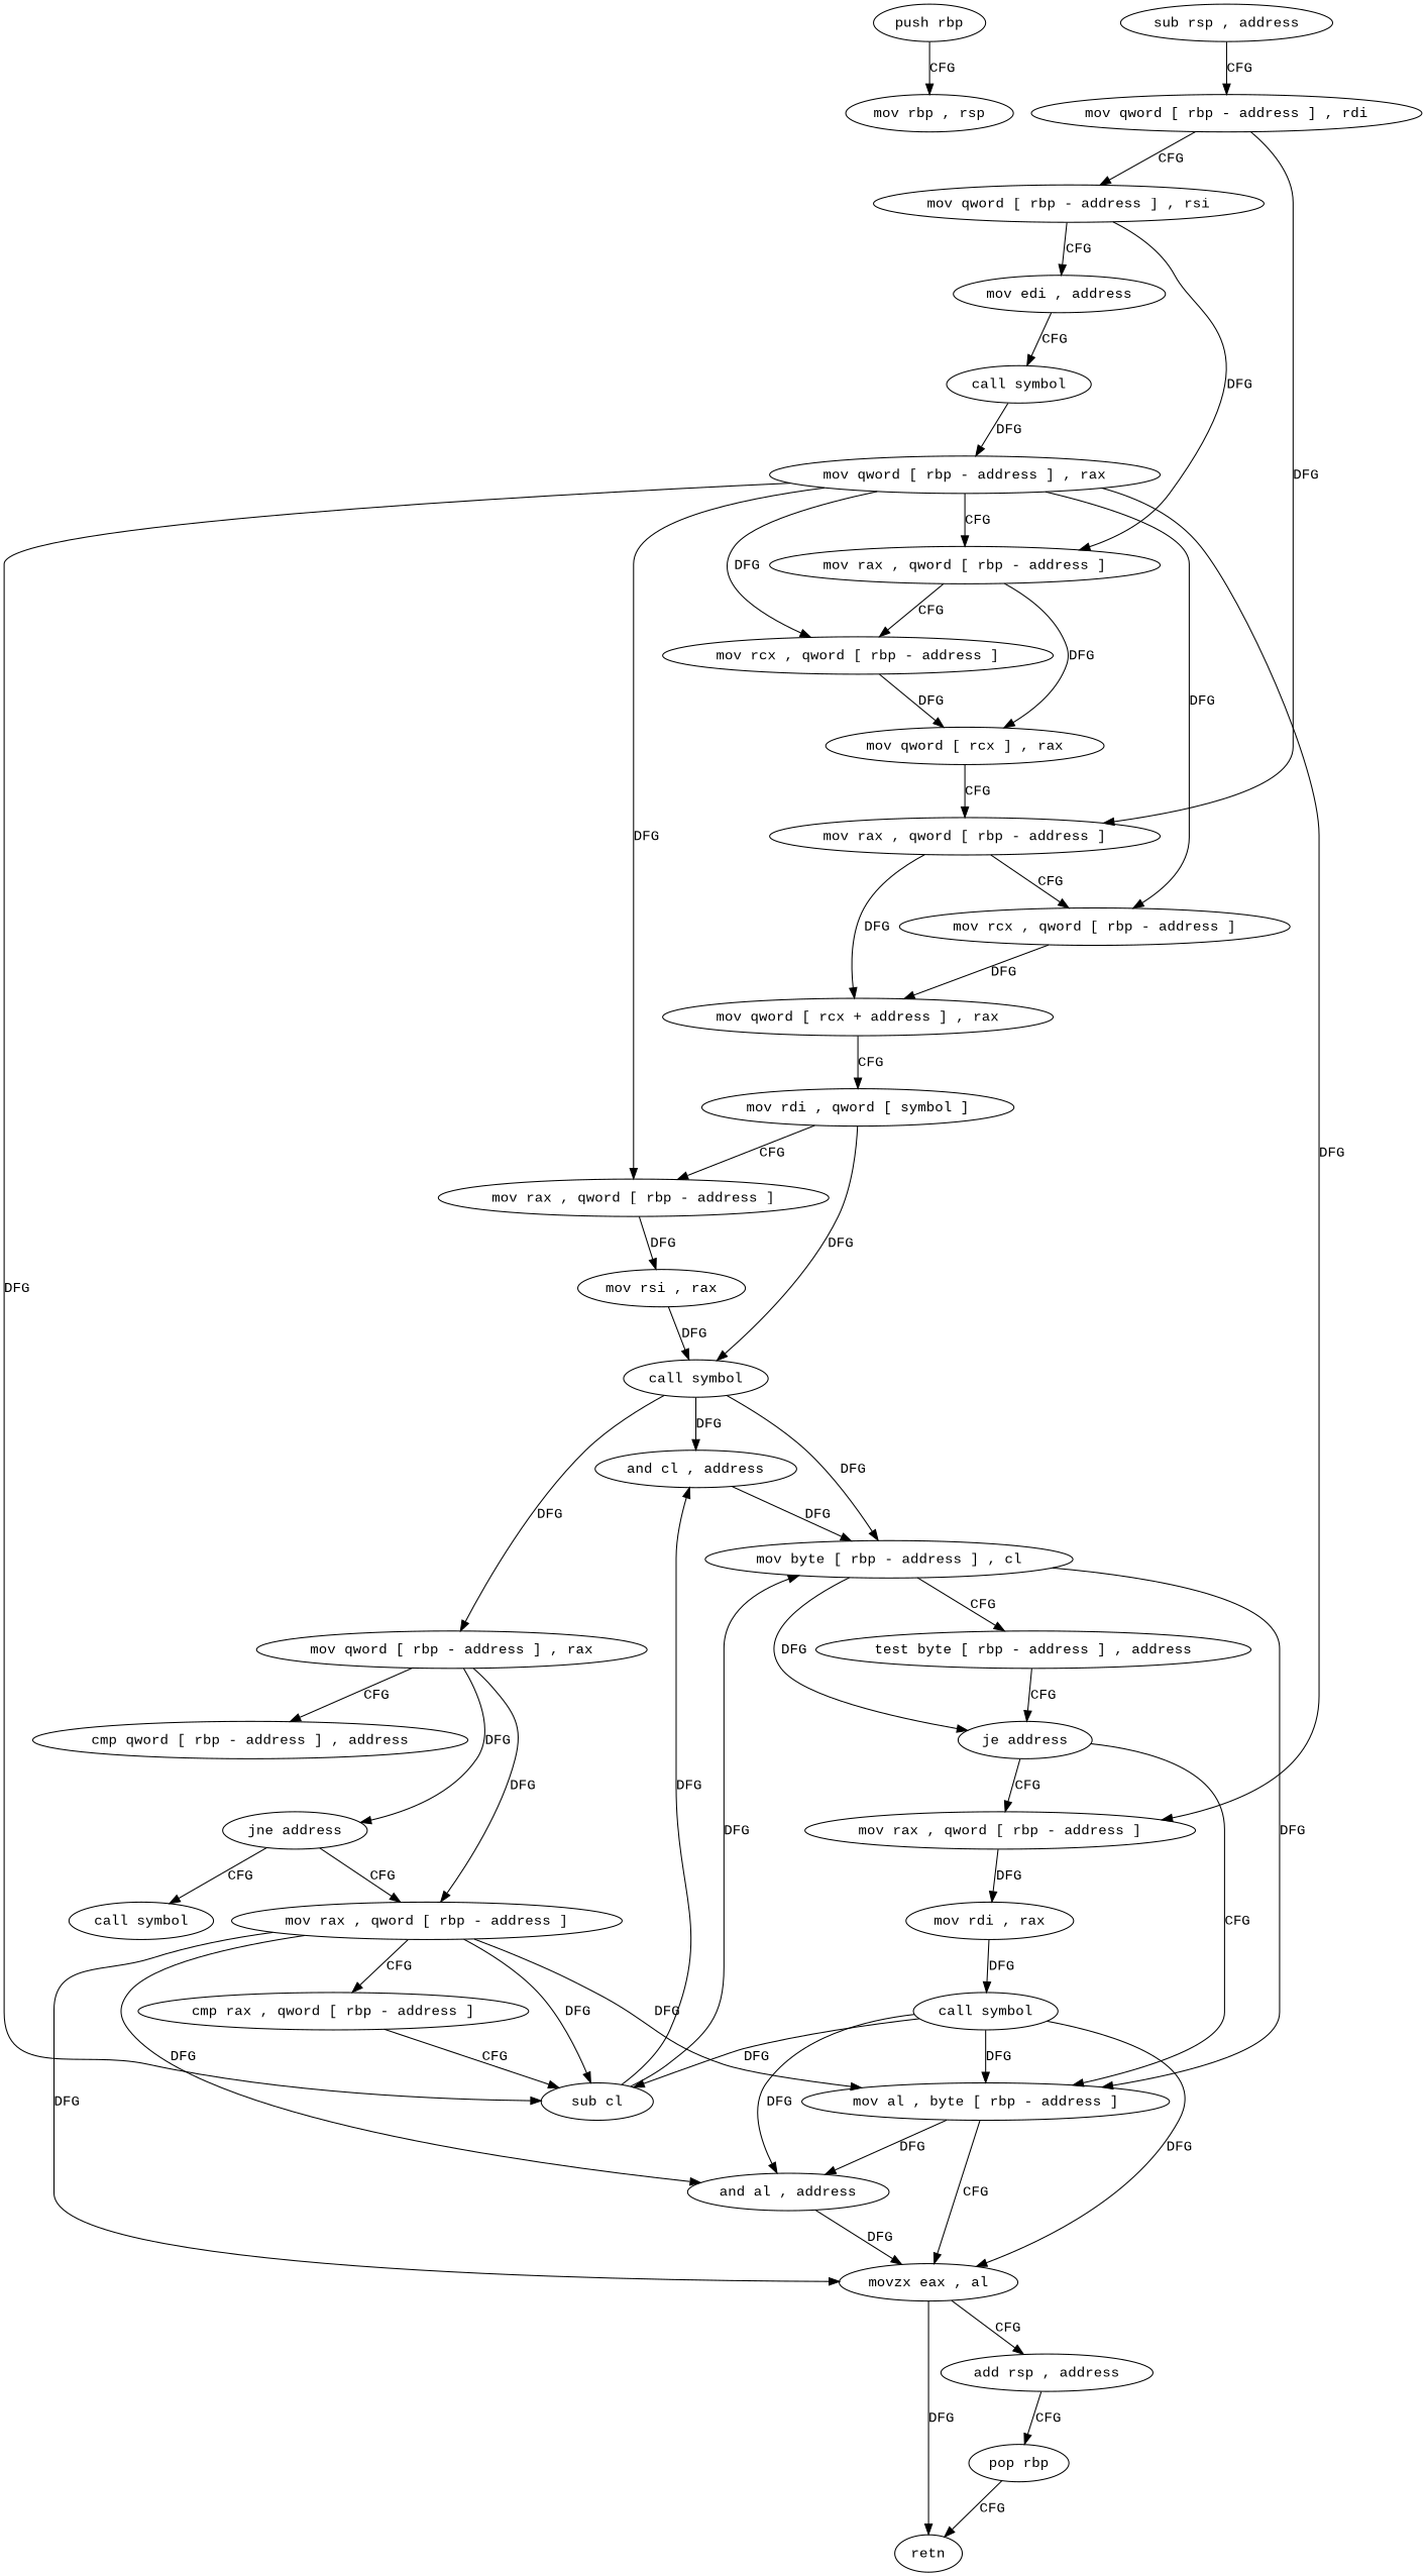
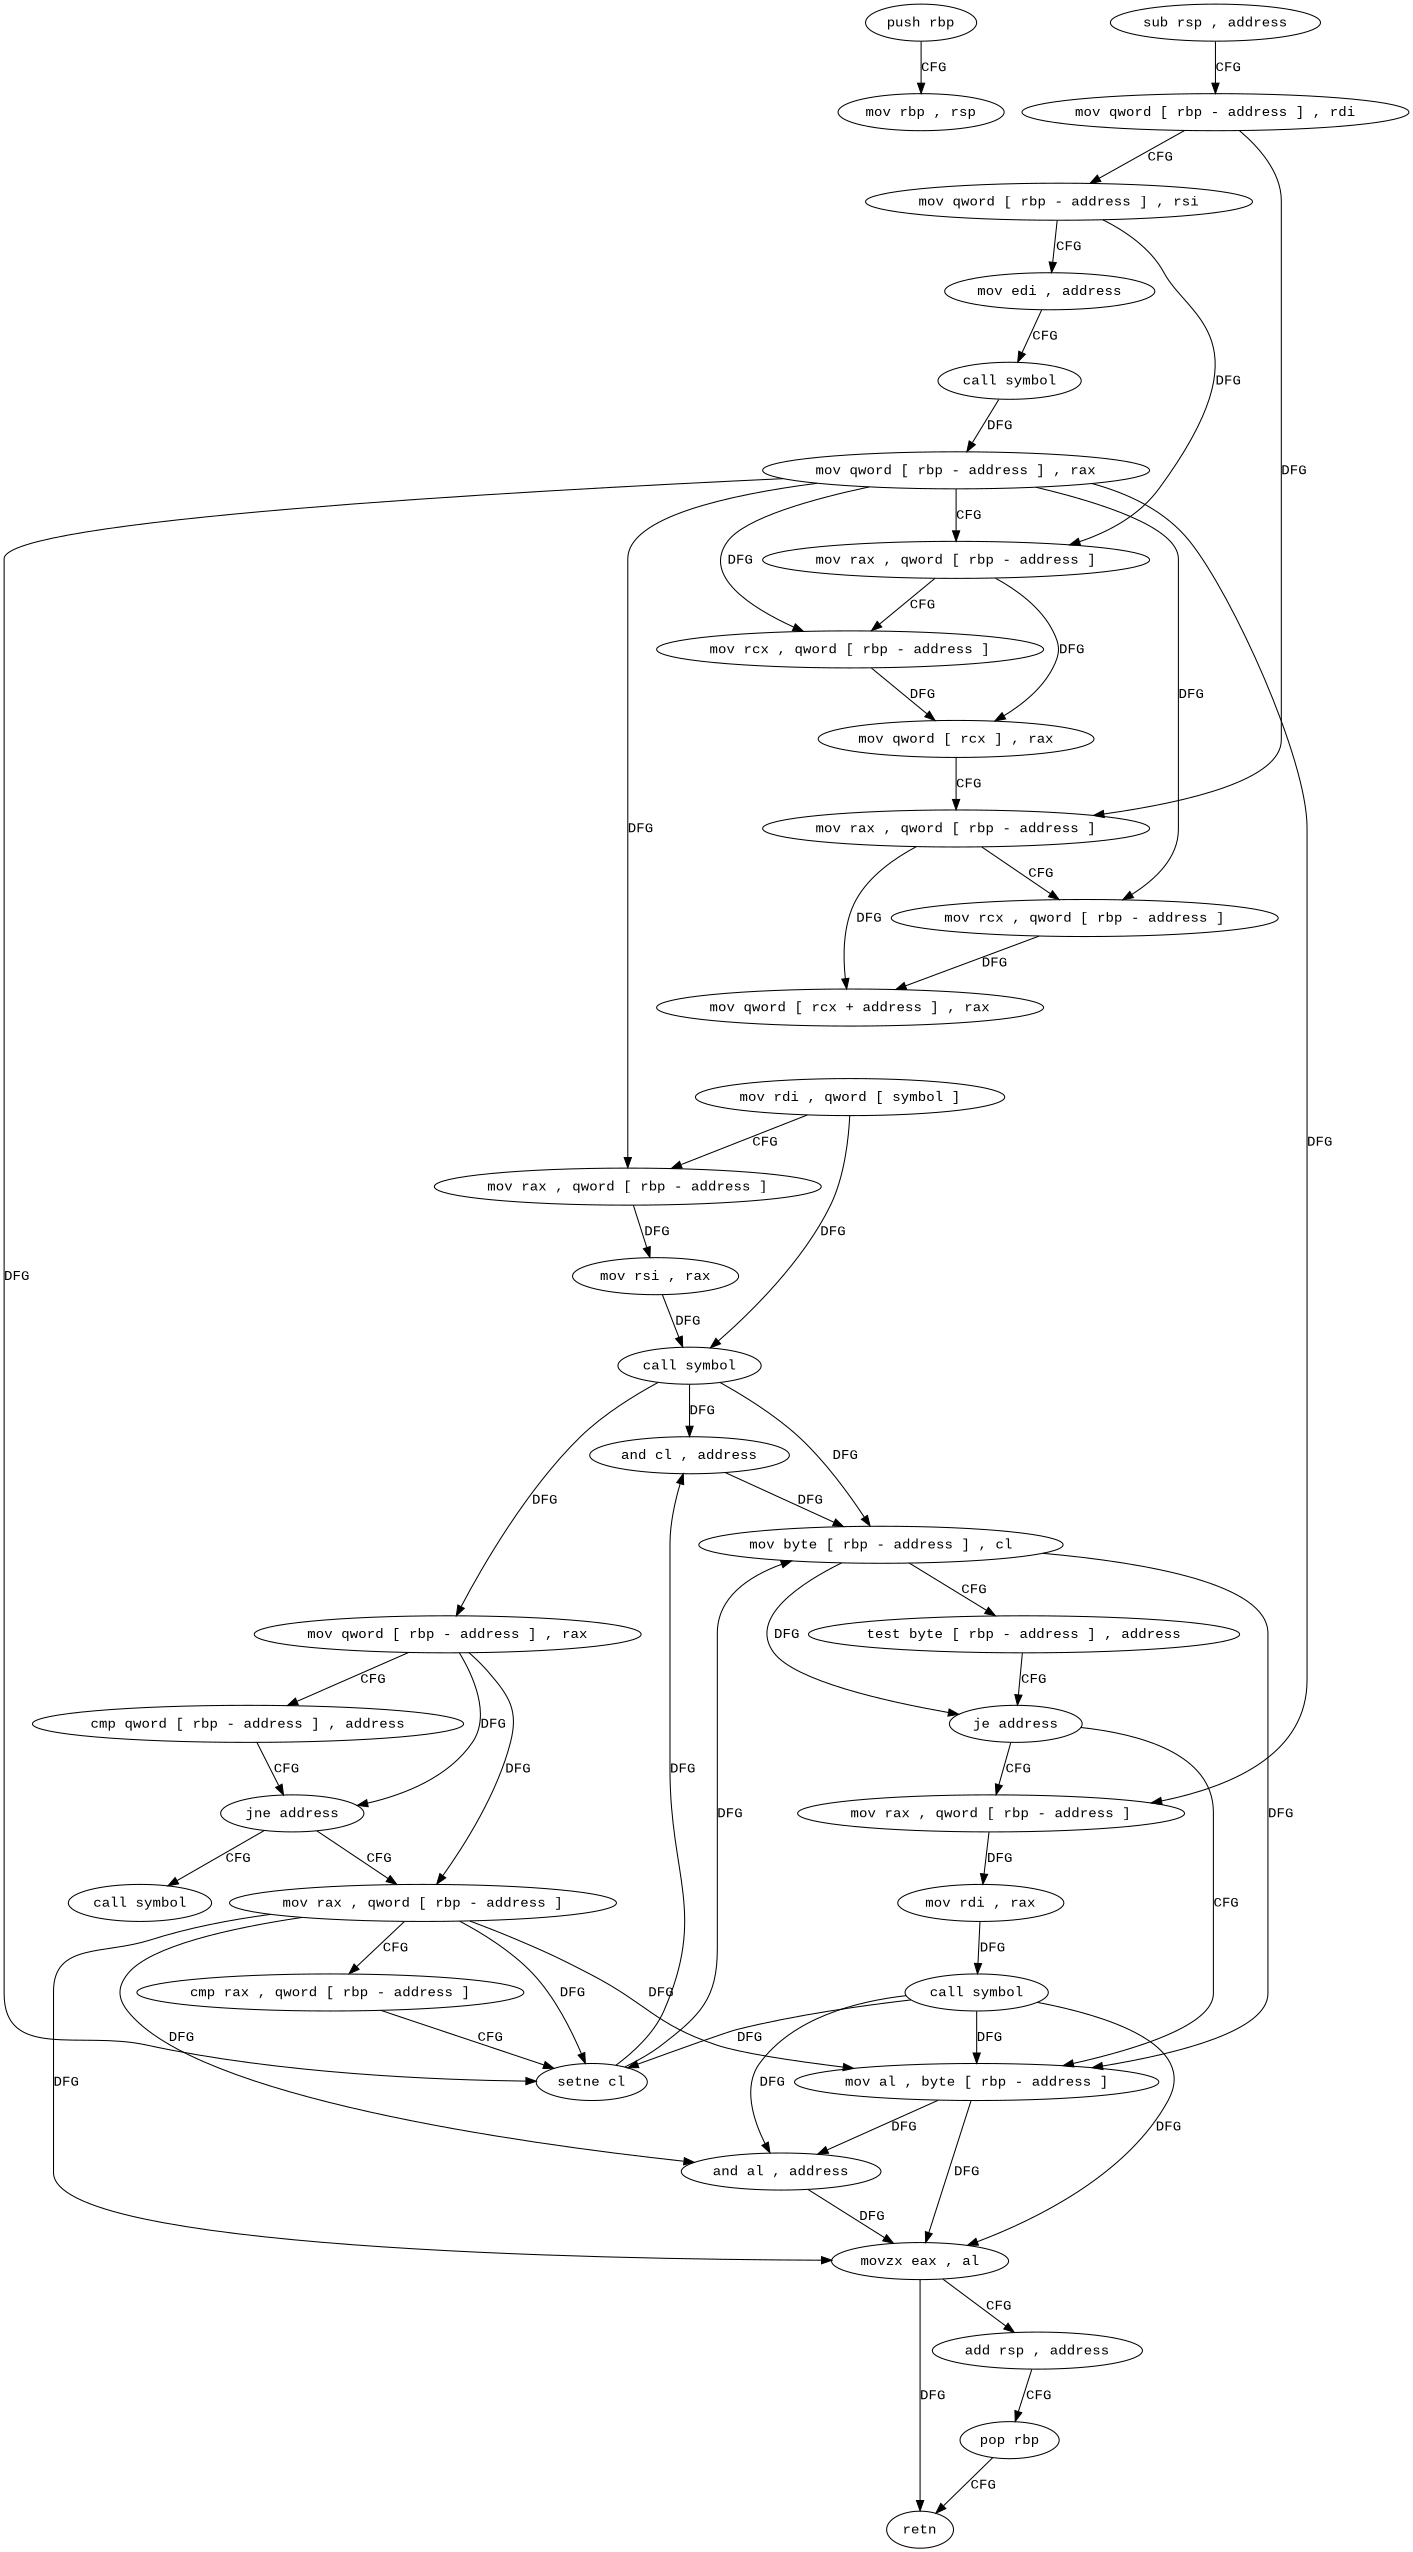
  digraph {
    fontname="Liberation Mono"
    node [fontname="Liberation Mono"]
    edge [fontname="Liberation Mono"]
    n1 [label="push rbp"]
    n2 [label="mov rbp , rsp"]
    n3 [label="sub rsp , address"]
    n4 [label="mov qword [ rbp - address ] , rdi"]
    n5 [label="mov qword [ rbp - address ] , rsi"]
    n6 [label="mov rax , qword [ rbp - address ]"]
    n7 [label="mov edi , address"]
    n8 [label="mov rax , qword [ rbp - address ]"]
    n9 [label="mov rcx , qword [ rbp - address ]"]
    n10 [label="mov qword [ rcx + address ] , rax"]
    n11 [label="call symbol"]
    n12 [label="mov rcx , qword [ rbp - address ]"]
    n13 [label="mov qword [ rcx ] , rax"]
    n14 [label="mov qword [ rbp - address ] , rax"]
    n15 [label="mov rax , qword [ rbp - address ]"]
-   n16 [label="sub cl"]
+   n16 [label="setne cl"]
    n17 [label="mov rax , qword [ rbp - address ]"]
    n18 [label="mov rsi , rax"]
    n19 [label="and cl , address"]
    n20 [label="mov byte [ rbp - address ] , cl"]
    n21 [label="mov rdi , rax"]
    n22 [label="mov rdi , qword [ symbol ]"]
    n23 [label="call symbol"]
    n24 [label="mov qword [ rbp - address ] , rax"]
    n25 [label="cmp qword [ rbp - address ] , address"]
    n26 [label="jne address"]
    n27 [label="mov rax , qword [ rbp - address ]"]
    n28 [label="mov al , byte [ rbp - address ]"]
    n29 [label="test byte [ rbp - address ] , address"]
    n30 [label="je address"]
    n31 [label="call symbol"]
    n32 [label="cmp rax , qword [ rbp - address ]"]
    n33 [label="and al , address"]
    n34 [label="movzx eax , al"]
    n35 [label="add rsp , address"]
    n36 [label=retn]
    n37 [label="call symbol"]
    n38 [label="pop rbp"]
    n1 -> n2 [label=CFG]
    n3 -> n4 [label=CFG]
    n4 -> n5 [label=CFG]
    n4 -> n6 [label=DFG]
    n5 -> n7 [label=CFG]
    n5 -> n8 [label=DFG]
    n6 -> n9 [label=CFG]
    n6 -> n10 [label=DFG]
    n7 -> n11 [label=CFG]
    n8 -> n12 [label=CFG]
    n8 -> n13 [label=DFG]
    n9 -> n10 [label=DFG]
-   n10 -> n22 [label=CFG]
    n11 -> n14 [label=DFG]
    n12 -> n13 [label=DFG]
    n13 -> n6 [label=CFG]
    n14 -> n8 [label=CFG]
    n14 -> n9 [label=DFG]
    n14 -> n12 [label=DFG]
    n14 -> n15 [label=DFG]
    n14 -> n16 [label=DFG]
    n14 -> n17 [label=DFG]
    n15 -> n18 [label=DFG]
    n16 -> n19 [label=DFG]
    n16 -> n20 [label=DFG]
    n17 -> n21 [label=DFG]
    n18 -> n23 [label=DFG]
    n19 -> n20 [label=DFG]
    n20 -> n28 [label=DFG]
    n20 -> n29 [label=CFG]
    n20 -> n30 [label=DFG]
    n21 -> n37 [label=DFG]
    n22 -> n15 [label=CFG]
    n22 -> n23 [label=DFG]
    n23 -> n19 [label=DFG]
    n23 -> n20 [label=DFG]
    n23 -> n24 [label=DFG]
    n24 -> n25 [label=CFG]
    n24 -> n26 [label=DFG]
    n24 -> n27 [label=DFG]
+   n25 -> n26 [label=CFG]
    n26 -> n27 [label=CFG]
    n26 -> n31 [label=CFG]
    n27 -> n16 [label=DFG]
    n27 -> n28 [label=DFG]
    n27 -> n32 [label=CFG]
    n27 -> n33 [label=DFG]
    n27 -> n34 [label=DFG]
    n28 -> n33 [label=DFG]
-   n28 -> n34 [label=CFG]
+   n28 -> n34 [label=DFG]
    n29 -> n30 [label=CFG]
    n30 -> n17 [label=CFG]
    n30 -> n28 [label=CFG]
    n32 -> n16 [label=CFG]
    n33 -> n34 [label=DFG]
    n34 -> n35 [label=CFG]
    n34 -> n36 [label=DFG]
    n35 -> n38 [label=CFG]
    n37 -> n16 [label=DFG]
    n37 -> n28 [label=DFG]
    n37 -> n33 [label=DFG]
    n37 -> n34 [label=DFG]
    n38 -> n36 [label=CFG]
  }
